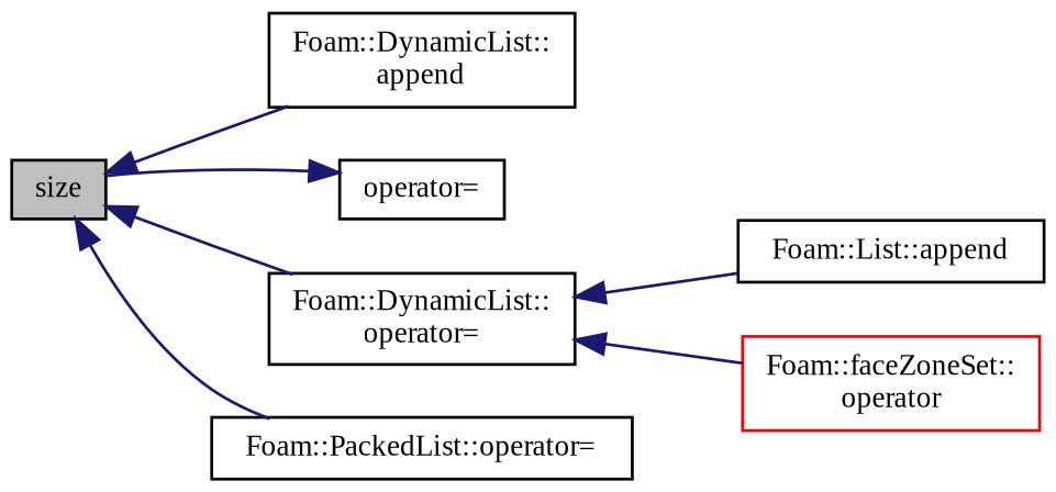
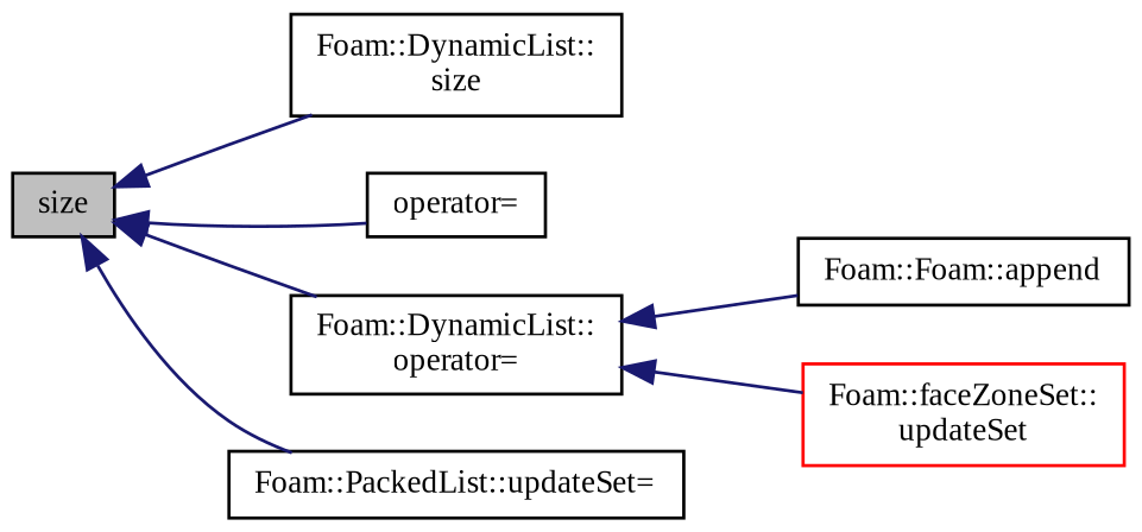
  digraph {
    fontname="Liberation Serif"
    rankdir=LR
    node [color=black fontname="Liberation Serif" fontsize=10 shape=record]
    edge [color=midnightblue dir=back fontname="Liberation Serif" fontsize=10 labelfontname=Helvetica labelfontsize=10 style=solid]
    n1 [fillcolor=grey75 fontcolor=black height=0.2 label=size style=filled width=0.4]
-   n2 [height=0.2 label="Foam::DynamicList::\lappend" width=0.4]
+   n2 [height=0.2 label="Foam::DynamicList::\lsize" width=0.4]
    n3 [height=0.2 label="operator=" width=0.4]
    n4 [height=0.2 label="Foam::DynamicList::\loperator=" width=0.4]
-   n5 [height=0.2 label="Foam::PackedList::operator=" width=0.4]
-   n6 [height=0.2 label="Foam::List::append" width=0.4]
-   n7 [color=red height=0.2 label="Foam::faceZoneSet::\loperator" width=0.4]
+   n5 [height=0.2 label="Foam::PackedList::updateSet=" width=0.4]
+   n6 [height=0.2 label="Foam::Foam::append" width=0.4]
+   n7 [color=red height=0.2 label="Foam::faceZoneSet::\lupdateSet" width=0.4]
    n1 -> n2
-   n3 -> n1
+   n1 -> n3
    n1 -> n4
    n1 -> n5
    n4 -> n6
    n4 -> n7
  }
